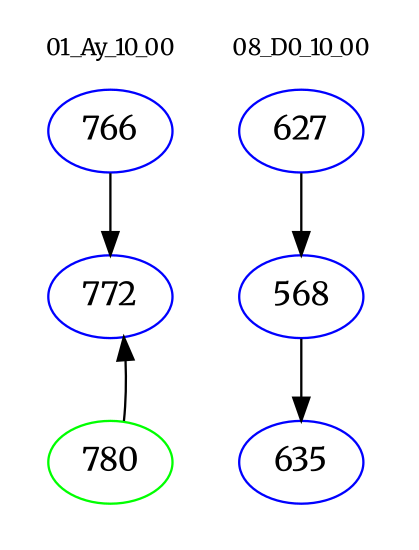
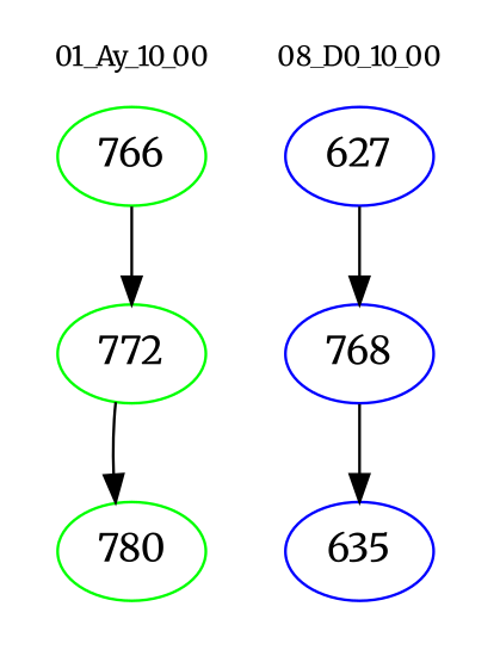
  digraph {
    fontname=Merriweather
    node [color=blue fontname=Merriweather]
    edge [color=black fontname=Merriweather]
-   n1 [label=766]
-   n2 [label=772]
+   n1 [color=green label=766]
+   n2 [color=green label=772]
    n3 [color=green label=780]
    n4 [label=627]
-   n5 [label=568]
+   n5 [label=768]
    n6 [label=635]
    subgraph cluster_1 {
      color=white
      fontsize=10
      label="01_Ay_10_00"
      n1
      n2
      n3
    }
    subgraph cluster_2 {
      color=white
      fontsize=10
      label="08_D0_10_00"
      n4
      n5
      n6
    }
    n1 -> n2
-   n3 -> n2
+   n2 -> n3
    n4 -> n5
    n5 -> n6
  }
